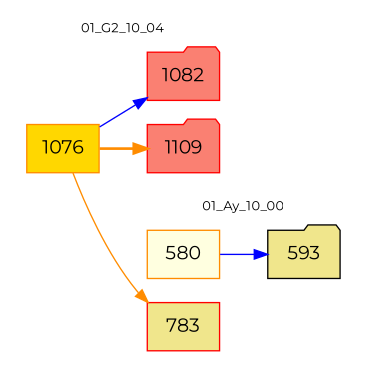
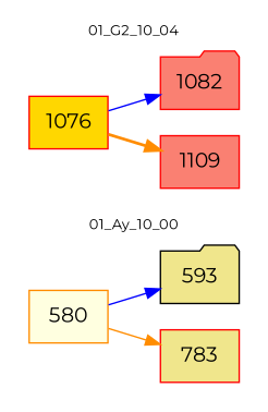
  digraph {
    fontname=Montserrat
    rankdir=LR
    node [color=red fillcolor=khaki fontname=Montserrat shape=box style=filled]
    edge [color=darkorange fontname=Montserrat style=solid]
    n1 [color=darkorange fillcolor=lightyellow label=580]
    n2 [label=783]
    n3 [color=black label=593 shape=folder]
-   n4 [color=darkorange fillcolor=gold label=1076]
-   n5 [fillcolor=salmon label=1109 shape=folder]
+   n4 [fillcolor=gold label=1076]
+   n5 [fillcolor=salmon label=1109]
    n6 [fillcolor=salmon label=1082 shape=folder]
    subgraph cluster_1 {
      color=white
      fontsize=10
      label="01_Ay_10_00"
      n1
      n2
      n3
    }
    subgraph cluster_2 {
      color=white
      fontsize=10
      label="01_G2_10_04"
      n4
      n5
      n6
    }
-   n4 -> n2
+   n1 -> n2
    n1 -> n3 [color=blue]
    n4 -> n5 [style=bold]
    n4 -> n6 [color=blue]
  }
